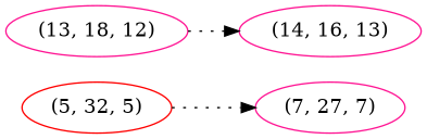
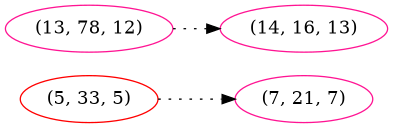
  digraph {
    rankdir=LR
    node [color=deeppink]
    edge [style=dotted]
-   "(5, 32, 5)" [color=red]
-   "(7, 27, 7)"
-   "(13, 18, 12)"
+   "(5, 32, 5)" [color=red label="(5, 33, 5)"]
+   "(7, 27, 7)" [label="(7, 21, 7)"]
+   "(13, 18, 12)" [label="(13, 78, 12)"]
    "(14, 16, 13)"
    "(5, 32, 5)" -> "(7, 27, 7)"
    "(13, 18, 12)" -> "(14, 16, 13)"
  }
